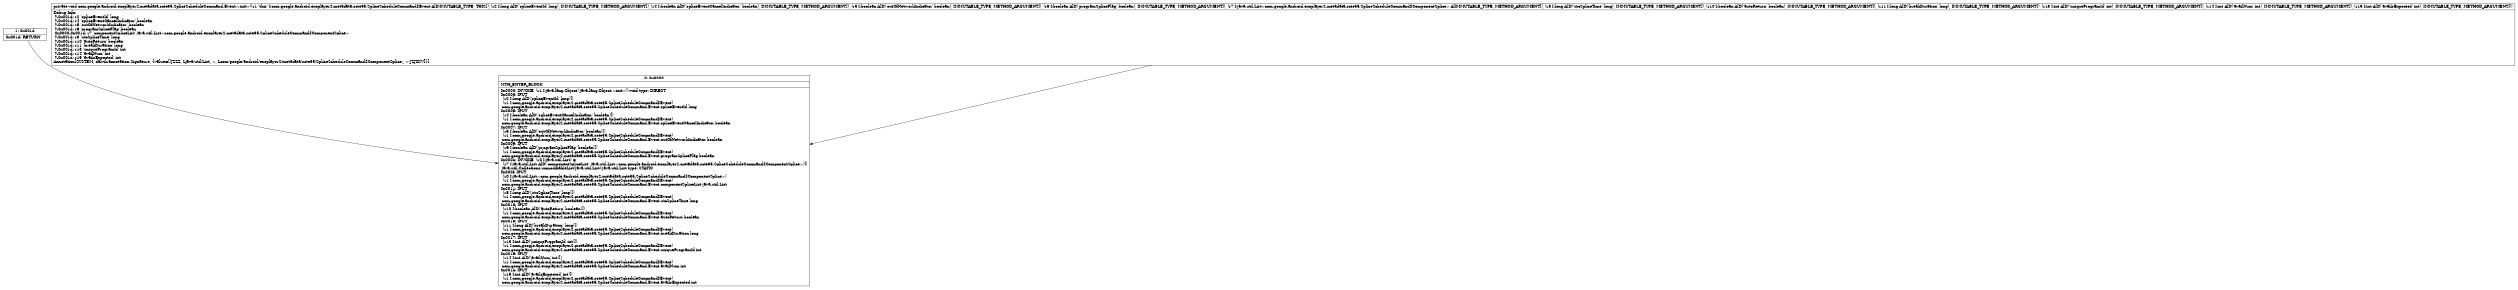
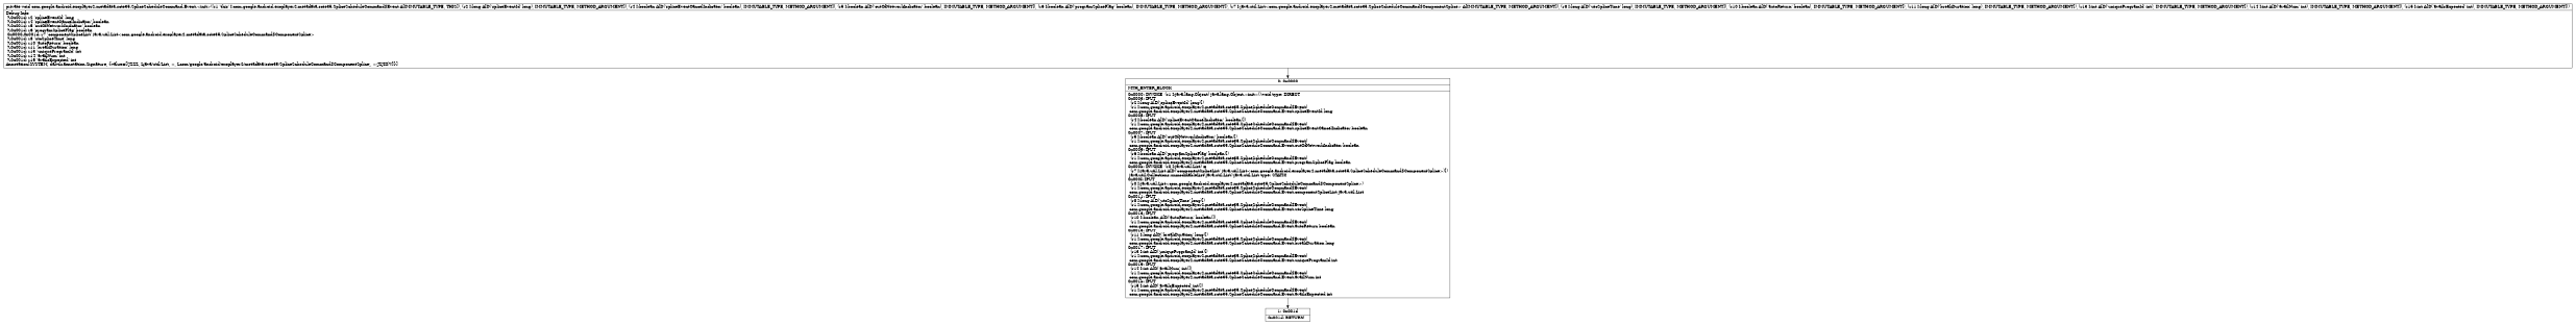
  digraph {
    node [shape=record]
    n1 [label="{0\:\ 0x0000|MTH_ENTER_BLOCK\l|0x0000: INVOKE  (r1 I:java.lang.Object) java.lang.Object.\<init\>():void type: DIRECT \l0x0003: IPUT  \l  (r2 I:long A[D('spliceEventId' long)])\l  (r1 I:com.google.android.exoplayer2.metadata.scte35.SpliceScheduleCommand$Event)\l com.google.android.exoplayer2.metadata.scte35.SpliceScheduleCommand.Event.spliceEventId long \l0x0005: IPUT  \l  (r4 I:boolean A[D('spliceEventCancelIndicator' boolean)])\l  (r1 I:com.google.android.exoplayer2.metadata.scte35.SpliceScheduleCommand$Event)\l com.google.android.exoplayer2.metadata.scte35.SpliceScheduleCommand.Event.spliceEventCancelIndicator boolean \l0x0007: IPUT  \l  (r5 I:boolean A[D('outOfNetworkIndicator' boolean)])\l  (r1 I:com.google.android.exoplayer2.metadata.scte35.SpliceScheduleCommand$Event)\l com.google.android.exoplayer2.metadata.scte35.SpliceScheduleCommand.Event.outOfNetworkIndicator boolean \l0x0009: IPUT  \l  (r6 I:boolean A[D('programSpliceFlag' boolean)])\l  (r1 I:com.google.android.exoplayer2.metadata.scte35.SpliceScheduleCommand$Event)\l com.google.android.exoplayer2.metadata.scte35.SpliceScheduleCommand.Event.programSpliceFlag boolean \l0x000b: INVOKE  (r0 I:java.util.List) = \l  (r7 I:java.util.List A[D('componentSpliceList' java.util.List\<com.google.android.exoplayer2.metadata.scte35.SpliceScheduleCommand$ComponentSplice\>)])\l java.util.Collections.unmodifiableList(java.util.List):java.util.List type: STATIC \l0x000f: IPUT  \l  (r0 I:java.util.List\<com.google.android.exoplayer2.metadata.scte35.SpliceScheduleCommand$ComponentSplice\>)\l  (r1 I:com.google.android.exoplayer2.metadata.scte35.SpliceScheduleCommand$Event)\l com.google.android.exoplayer2.metadata.scte35.SpliceScheduleCommand.Event.componentSpliceList java.util.List \l0x0011: IPUT  \l  (r8 I:long A[D('utcSpliceTime' long)])\l  (r1 I:com.google.android.exoplayer2.metadata.scte35.SpliceScheduleCommand$Event)\l com.google.android.exoplayer2.metadata.scte35.SpliceScheduleCommand.Event.utcSpliceTime long \l0x0013: IPUT  \l  (r10 I:boolean A[D('autoReturn' boolean)])\l  (r1 I:com.google.android.exoplayer2.metadata.scte35.SpliceScheduleCommand$Event)\l com.google.android.exoplayer2.metadata.scte35.SpliceScheduleCommand.Event.autoReturn boolean \l0x0015: IPUT  \l  (r11 I:long A[D('breakDuration' long)])\l  (r1 I:com.google.android.exoplayer2.metadata.scte35.SpliceScheduleCommand$Event)\l com.google.android.exoplayer2.metadata.scte35.SpliceScheduleCommand.Event.breakDuration long \l0x0017: IPUT  \l  (r13 I:int A[D('uniqueProgramId' int)])\l  (r1 I:com.google.android.exoplayer2.metadata.scte35.SpliceScheduleCommand$Event)\l com.google.android.exoplayer2.metadata.scte35.SpliceScheduleCommand.Event.uniqueProgramId int \l0x0019: IPUT  \l  (r14 I:int A[D('availNum' int)])\l  (r1 I:com.google.android.exoplayer2.metadata.scte35.SpliceScheduleCommand$Event)\l com.google.android.exoplayer2.metadata.scte35.SpliceScheduleCommand.Event.availNum int \l0x001b: IPUT  \l  (r15 I:int A[D('availsExpected' int)])\l  (r1 I:com.google.android.exoplayer2.metadata.scte35.SpliceScheduleCommand$Event)\l com.google.android.exoplayer2.metadata.scte35.SpliceScheduleCommand.Event.availsExpected int \l}"]
    n2 [label="{1\:\ 0x001d|0x001d: RETURN   \l}"]
    n3 [label="{private void com.google.android.exoplayer2.metadata.scte35.SpliceScheduleCommand.Event.\<init\>((r1 'this' I:com.google.android.exoplayer2.metadata.scte35.SpliceScheduleCommand$Event A[IMMUTABLE_TYPE, THIS]), (r2 I:long A[D('spliceEventId' long), IMMUTABLE_TYPE, METHOD_ARGUMENT]), (r4 I:boolean A[D('spliceEventCancelIndicator' boolean), IMMUTABLE_TYPE, METHOD_ARGUMENT]), (r5 I:boolean A[D('outOfNetworkIndicator' boolean), IMMUTABLE_TYPE, METHOD_ARGUMENT]), (r6 I:boolean A[D('programSpliceFlag' boolean), IMMUTABLE_TYPE, METHOD_ARGUMENT]), (r7 I:java.util.List\<com.google.android.exoplayer2.metadata.scte35.SpliceScheduleCommand$ComponentSplice\> A[IMMUTABLE_TYPE, METHOD_ARGUMENT]), (r8 I:long A[D('utcSpliceTime' long), IMMUTABLE_TYPE, METHOD_ARGUMENT]), (r10 I:boolean A[D('autoReturn' boolean), IMMUTABLE_TYPE, METHOD_ARGUMENT]), (r11 I:long A[D('breakDuration' long), IMMUTABLE_TYPE, METHOD_ARGUMENT]), (r13 I:int A[D('uniqueProgramId' int), IMMUTABLE_TYPE, METHOD_ARGUMENT]), (r14 I:int A[D('availNum' int), IMMUTABLE_TYPE, METHOD_ARGUMENT]), (r15 I:int A[D('availsExpected' int), IMMUTABLE_TYPE, METHOD_ARGUMENT]))  | Debug Info:\l  ?\-0x001d: r2 'spliceEventId' long\l  ?\-0x001d: r4 'spliceEventCancelIndicator' boolean\l  ?\-0x001d: r5 'outOfNetworkIndicator' boolean\l  ?\-0x001d: r6 'programSpliceFlag' boolean\l  0x0000\-0x001d: r7 'componentSpliceList' java.util.List\<com.google.android.exoplayer2.metadata.scte35.SpliceScheduleCommand$ComponentSplice\>\l  ?\-0x001d: r8 'utcSpliceTime' long\l  ?\-0x001d: r10 'autoReturn' boolean\l  ?\-0x001d: r11 'breakDuration' long\l  ?\-0x001d: r13 'uniqueProgramId' int\l  ?\-0x001d: r14 'availNum' int\l  ?\-0x001d: r15 'availsExpected' int\lAnnotation[SYSTEM, dalvik.annotation.Signature, \{value=[(JZZZ, Ljava\/util\/List, \<, Lcom\/google\/android\/exoplayer2\/metadata\/scte35\/SpliceScheduleCommand$ComponentSplice;, \>;JZJIII)V]\}]\l}"]
-   n2 -> n1
+   n1 -> n2
    n3 -> n1
  }
